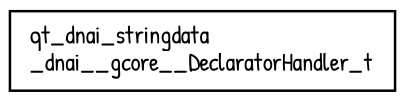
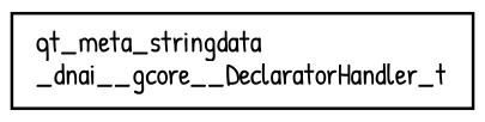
  digraph {
    rankdir=LR
    fontname="Patrick Hand"
-   n1 [color=black fillcolor=white fontname="Patrick Hand" fontsize=10 height=0.2 label="qt_dnai_stringdata\l_dnai__gcore__DeclaratorHandler_t" shape=record style=filled width=0.4]
+   n1 [color=black fillcolor=white fontname="Patrick Hand" fontsize=10 height=0.2 label="qt_meta_stringdata\l_dnai__gcore__DeclaratorHandler_t" shape=record style=filled width=0.4]
  }
